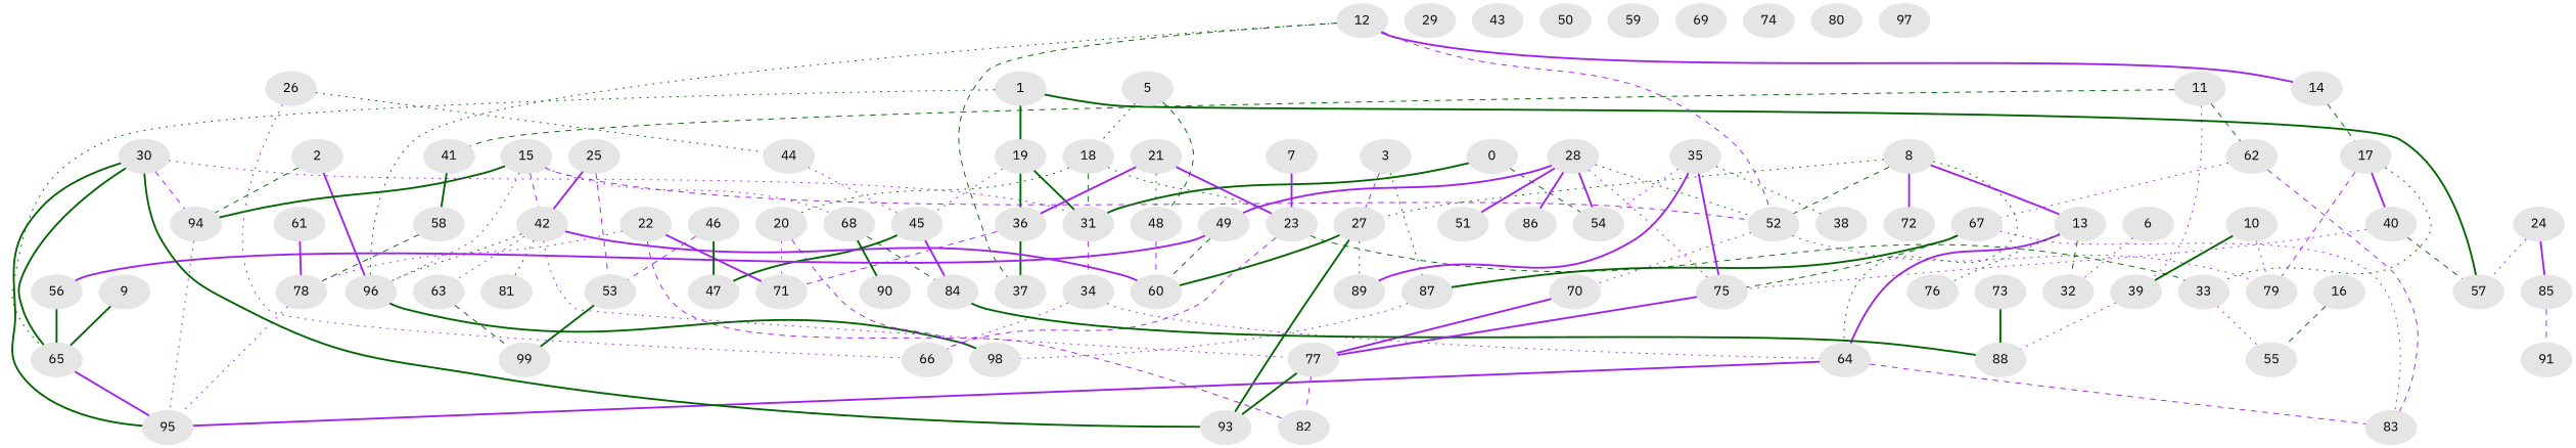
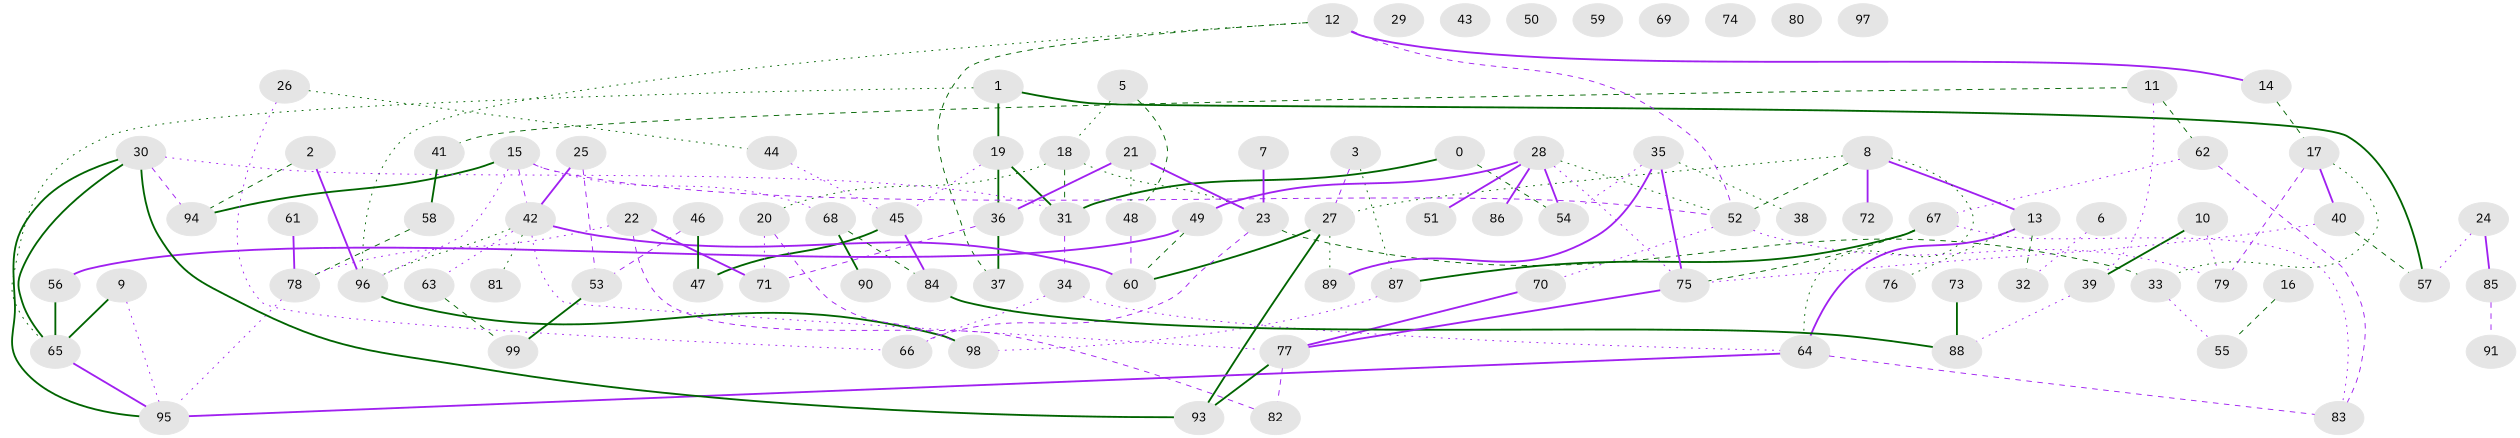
  graph {
    fontname="IBM Plex Sans"
    node [color=gray90 fontname="IBM Plex Sans" style=filled]
    edge [color=purple fontname="IBM Plex Sans" style=bold]
    1
    19
    57
    65
    31
    36
    45
    95
    2
    94
    96
    98
    3
    27
    87
    60
    89
    93
    n19 [label=0]
    54
    34
    5
    18
    48
    23
    20
    6
    32
    7
    33
    66
    8
    13
    52
    64
    72
    76
    79
    70
    83
    9
    10
    39
    88
    11
    41
    62
    58
    67
    12
    14
    37
    17
    40
    15
    42
    68
    63
    77
    81
    84
    90
    16
    55
    75
    71
    47
    21
    22
    78
    82
    24
    85
    91
    25
    53
    n77 [label=99]
    26
    44
    28
    49
    51
    86
    56
    29
    30
    35
    38
    43
    46
    50
    59
    61
    69
    73
    74
    80
    97
    1 -- 19 [color=darkgreen]
    1 -- 57 [color=darkgreen]
    1 -- 65 [color=darkgreen style=dotted]
    19 -- 31 [color=darkgreen]
    19 -- 36 [color=darkgreen]
    19 -- 45 [style=dotted]
    65 -- 95
    31 -- 34 [style=dashed]
    36 -- 37 [color=darkgreen]
    36 -- 71 [style=dashed]
    45 -- 84
    45 -- 47 [color=darkgreen]
    2 -- 94 [color=darkgreen style=dashed]
    2 -- 96
-   94 -- 95 [style=dotted]
+   9 -- 95 [style=dotted]
    96 -- 98 [color=darkgreen]
    3 -- 27 [style=dashed]
    3 -- 87 [color=darkgreen style=dotted]
    27 -- 60 [color=darkgreen]
    27 -- 89 [color=darkgreen style=dotted]
    27 -- 93 [color=darkgreen]
    87 -- 98 [style=dotted]
    n19 -- 31 [color=darkgreen]
    n19 -- 54 [color=darkgreen style=dashed]
    34 -- 66 [style=dotted]
    34 -- 64 [style=dotted]
    5 -- 18 [color=darkgreen style=dotted]
    5 -- 48 [color=darkgreen style=dashed]
    18 -- 31 [color=darkgreen style=dashed]
    18 -- 23 [color=darkgreen style=dotted]
    18 -- 20 [color=darkgreen style=dotted]
    48 -- 60 [style=dashed]
    23 -- 33 [color=darkgreen style=dashed]
    23 -- 66 [style=dashed]
    20 -- 98 [style=dashed]
    20 -- 71 [style=dotted]
    6 -- 32 [style=dotted]
    7 -- 23
    33 -- 55 [style=dotted]
    8 -- 27 [color=darkgreen style=dotted]
    8 -- 13
    8 -- 52 [color=darkgreen style=dashed]
    8 -- 64 [color=darkgreen style=dotted]
    8 -- 72
    13 -- 32 [color=darkgreen style=dashed]
    13 -- 64
    13 -- 76 [color=darkgreen style=dotted]
    52 -- 79 [style=dotted]
    52 -- 70 [style=dotted]
    64 -- 95
    64 -- 83 [style=dashed]
    70 -- 77
    9 -- 65 [color=darkgreen]
    10 -- 79 [style=dotted]
    10 -- 39 [color=darkgreen]
    39 -- 88 [style=dotted]
    11 -- 39 [style=dotted]
    11 -- 41 [color=darkgreen style=dashed]
    11 -- 62 [color=darkgreen style=dashed]
    41 -- 58 [color=darkgreen]
    62 -- 83 [style=dashed]
    62 -- 67 [style=dotted]
    58 -- 78 [color=darkgreen style=dashed]
    67 -- 87 [color=darkgreen]
    67 -- 83 [style=dotted]
    67 -- 75 [color=darkgreen style=dashed]
    12 -- 96 [color=darkgreen style=dotted]
    12 -- 52 [style=dashed]
    12 -- 14
    12 -- 37 [color=darkgreen style=dashed]
    14 -- 17 [color=darkgreen style=dashed]
    17 -- 33 [color=darkgreen style=dotted]
    17 -- 79 [style=dashed]
    17 -- 40
    40 -- 57 [color=darkgreen style=dashed]
    40 -- 75 [style=dotted]
    15 -- 94 [color=darkgreen]
    15 -- 96 [style=dotted]
    15 -- 52 [style=dashed]
    15 -- 42 [style=dashed]
    15 -- 68 [style=dotted]
    42 -- 96 [color=darkgreen style=dotted]
    42 -- 60
    42 -- 63 [style=dotted]
    42 -- 77 [style=dotted]
    42 -- 81 [color=darkgreen style=dotted]
    68 -- 84 [color=darkgreen style=dashed]
    68 -- 90 [color=darkgreen]
    63 -- n77 [color=darkgreen style=dashed]
    77 -- 93 [color=darkgreen]
    77 -- 82 [style=dashed]
    84 -- 88 [color=darkgreen]
    16 -- 55 [color=darkgreen style=dashed]
    75 -- 77
    21 -- 36
    21 -- 48 [color=darkgreen style=dotted]
    21 -- 23
    22 -- 71
    22 -- 78 [style=dotted]
    22 -- 82 [style=dashed]
    78 -- 95 [style=dotted]
    24 -- 57 [style=dotted]
    24 -- 85
    85 -- 91 [style=dashed]
    25 -- 42
    25 -- 53 [style=dashed]
    53 -- n77 [color=darkgreen]
    26 -- 66 [style=dotted]
    26 -- 44 [color=darkgreen style=dotted]
    44 -- 45 [style=dotted]
    28 -- 54
    28 -- 52 [color=darkgreen style=dotted]
    28 -- 75 [style=dotted]
    28 -- 49
    28 -- 51
    28 -- 86
    49 -- 60 [color=darkgreen style=dashed]
    49 -- 56
    56 -- 65 [color=darkgreen]
    30 -- 65 [color=darkgreen]
    30 -- 31 [style=dotted]
    30 -- 95 [color=darkgreen]
    30 -- 94 [style=dashed]
    30 -- 93 [color=darkgreen]
    35 -- 89
    35 -- 54 [style=dotted]
    35 -- 75
    35 -- 38 [color=darkgreen style=dotted]
    46 -- 47 [color=darkgreen]
    46 -- 53 [style=dashed]
    61 -- 78
    73 -- 88 [color=darkgreen]
  }
